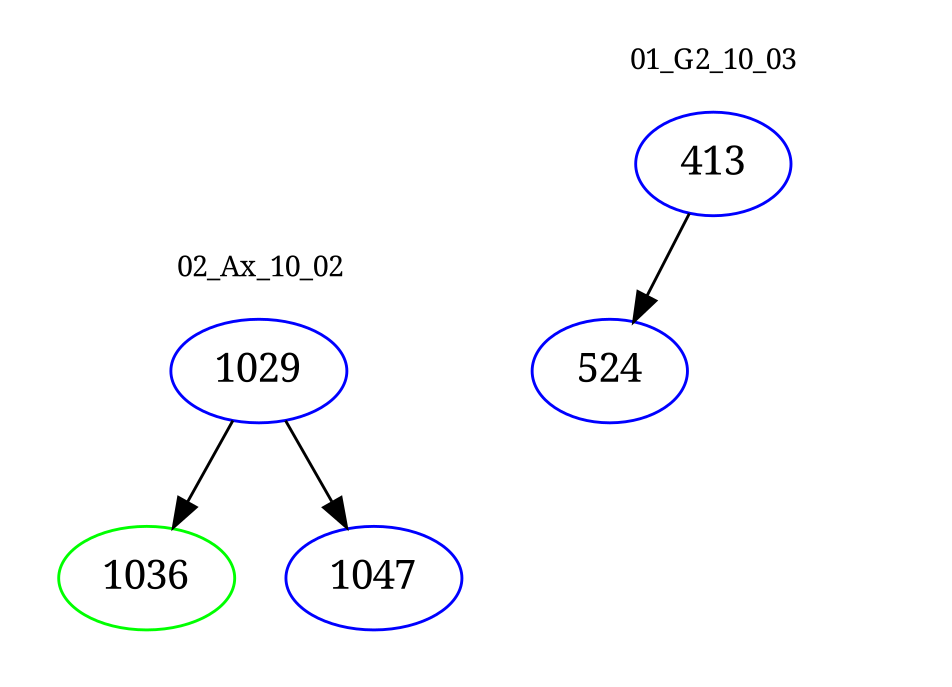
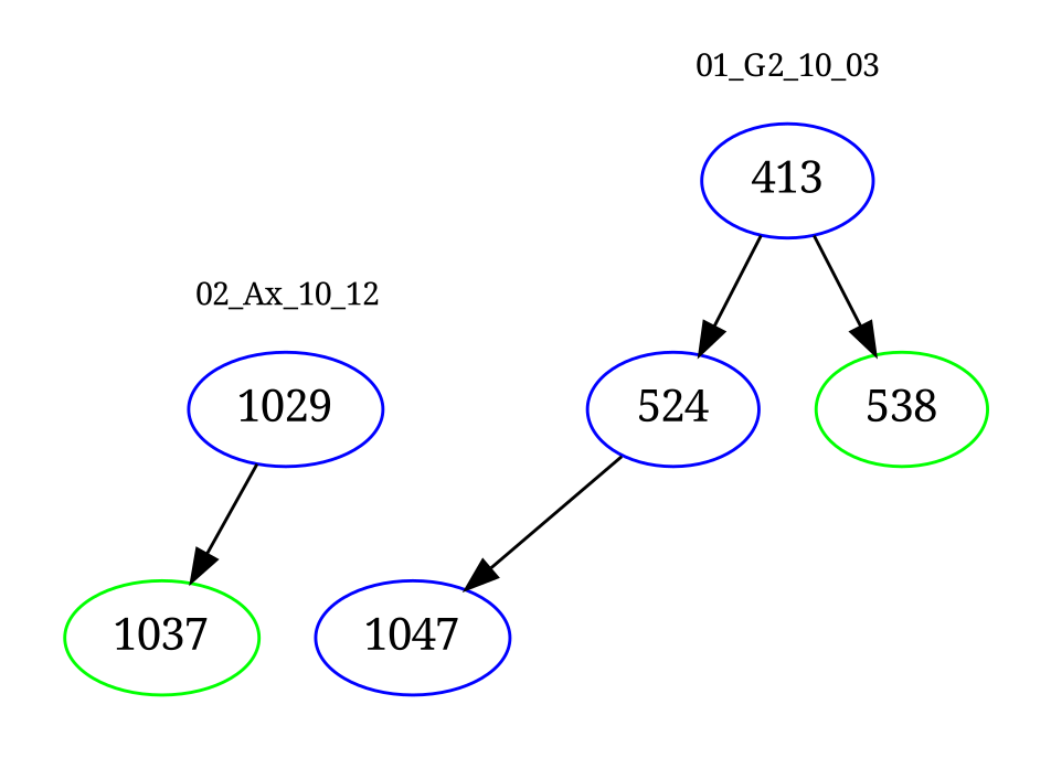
  digraph {
    fontname="Noto Serif"
    node [color=blue fontname="Noto Serif"]
    edge [color=black fontname="Noto Serif"]
    n1 [label=1029]
    n2 [label=1047]
-   n3 [color=green label=1036]
+   n3 [color=green label=1037]
    n4 [label=413]
    n5 [label=524]
+   n6 [color=green label=538]
    subgraph cluster_1 {
      color=white
      fontsize=10
-     label="02_Ax_10_02"
+     label="02_Ax_10_12"
      n1
      n2
      n3
    }
    subgraph cluster_2 {
      color=white
      fontsize=10
      label="01_G2_10_03"
      n4
      n5
+     n6
    }
-   n1 -> n2
+   n5 -> n2
    n1 -> n3
    n4 -> n5
+   n4 -> n6
  }
